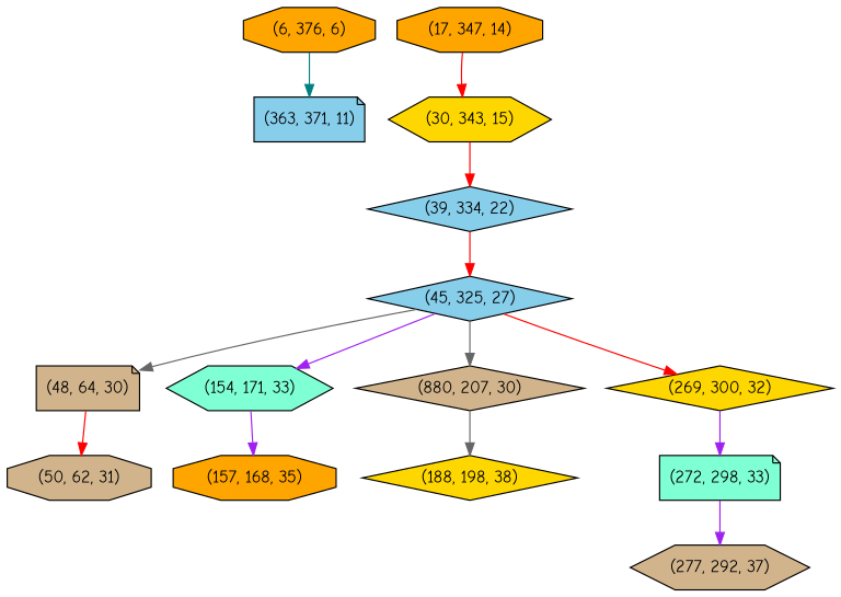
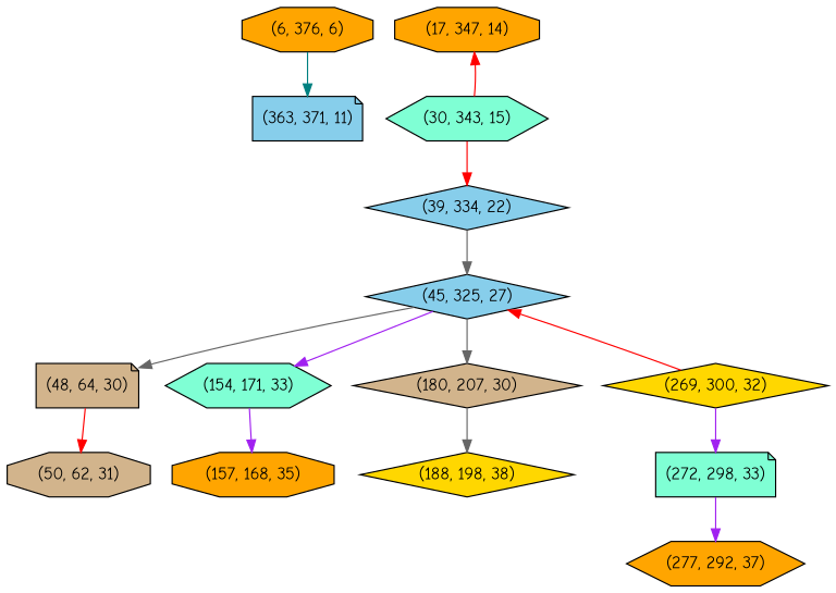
  digraph {
    fontname="Comic Neue"
    node [fillcolor=orange fontname="Comic Neue" shape=diamond style=filled]
    edge [color=red fontname="Comic Neue"]
    "(6, 376, 6)" [shape=octagon]
    "(363, 371, 11)" [fillcolor=skyblue shape=note]
    n3 [label="(17, 347, 14)" shape=octagon]
-   "(30, 343, 15)" [fillcolor=gold shape=hexagon]
+   "(30, 343, 15)" [fillcolor=aquamarine shape=hexagon]
    "(39, 334, 22)" [fillcolor=skyblue]
    "(45, 325, 27)" [fillcolor=skyblue]
    "(48, 64, 30)" [fillcolor=tan shape=note]
    "(154, 171, 33)" [fillcolor=aquamarine shape=hexagon]
-   "(180, 207, 30)" [fillcolor=tan label="(880, 207, 30)"]
+   "(180, 207, 30)" [fillcolor=tan]
    "(269, 300, 32)" [fillcolor=gold]
    "(50, 62, 31)" [fillcolor=tan shape=octagon]
    "(157, 168, 35)" [shape=octagon]
    "(188, 198, 38)" [fillcolor=gold]
    "(272, 298, 33)" [fillcolor=aquamarine shape=note]
-   "(277, 292, 37)" [fillcolor=tan shape=hexagon]
+   "(277, 292, 37)" [shape=hexagon]
    "(6, 376, 6)" -> "(363, 371, 11)" [color=teal]
-   n3 -> "(30, 343, 15)"
+   "(30, 343, 15)" -> n3
    "(30, 343, 15)" -> "(39, 334, 22)"
-   "(39, 334, 22)" -> "(45, 325, 27)"
+   "(39, 334, 22)" -> "(45, 325, 27)" [color=gray40]
    "(45, 325, 27)" -> "(48, 64, 30)" [color=gray40]
    "(45, 325, 27)" -> "(154, 171, 33)" [color=purple]
    "(45, 325, 27)" -> "(180, 207, 30)" [color=gray40]
-   "(45, 325, 27)" -> "(269, 300, 32)"
+   "(269, 300, 32)" -> "(45, 325, 27)"
    "(48, 64, 30)" -> "(50, 62, 31)"
    "(154, 171, 33)" -> "(157, 168, 35)" [color=purple]
    "(180, 207, 30)" -> "(188, 198, 38)" [color=gray40]
    "(269, 300, 32)" -> "(272, 298, 33)" [color=purple]
    "(272, 298, 33)" -> "(277, 292, 37)" [color=purple]
  }
